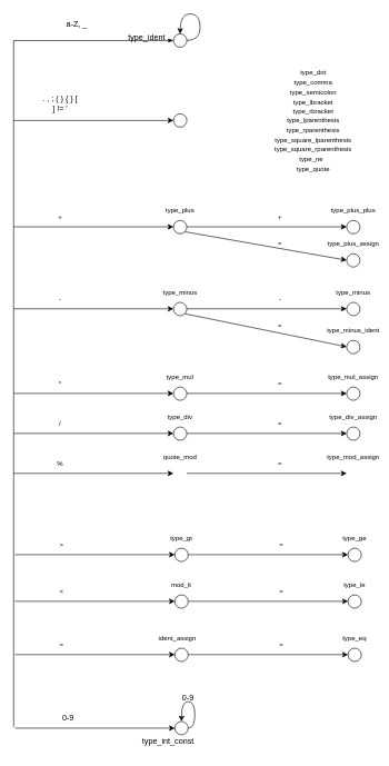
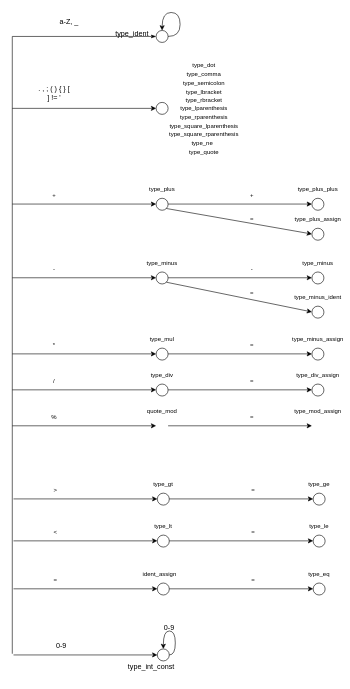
  <mxCell id="0" />
  <mxCell id="1" parent="0" />
  <mxCell id="2" value="" style="endArrow=none;html=1;rounded=0;strokeWidth=1;sourcePerimeterSpacing=13;" parent="1" edge="1"><mxGeometry width="50" height="50" relative="1" as="geometry"><mxPoint x="20" y="1090" as="sourcePoint" /><mxPoint x="20" y="60" as="targetPoint" /></mxGeometry></mxCell>
  <mxCell id="3" value="0-9" style="text;html=1;strokeColor=none;fillColor=none;align=center;verticalAlign=middle;whiteSpace=wrap;rounded=0;" parent="1" vertex="1"><mxGeometry x="72" y="1062" width="60" height="30" as="geometry" /></mxCell>
  <mxCell id="4" value="" style="endArrow=classicThin;html=1;rounded=0;strokeWidth=1;sourcePerimeterSpacing=13;endFill=1;" parent="1" edge="1"><mxGeometry width="50" height="50" relative="1" as="geometry"><mxPoint x="20" y="60" as="sourcePoint" /><mxPoint x="260" y="60" as="targetPoint" /></mxGeometry></mxCell>
  <mxCell id="5" style="edgeStyle=orthogonalEdgeStyle;curved=1;rounded=0;orthogonalLoop=1;jettySize=auto;html=1;strokeColor=#000000;strokeWidth=3;endArrow=classic;endFill=1;sourcePerimeterSpacing=13;entryX=0.5;entryY=0;entryDx=0;entryDy=0;exitX=0.5;exitY=0;exitDx=0;exitDy=0;" parent="1" source="6" target="6" edge="1"><mxGeometry relative="1" as="geometry"><mxPoint x="300" y="10" as="targetPoint" /></mxGeometry></mxCell>
  <mxCell id="6" value="" style="ellipse;whiteSpace=wrap;html=1;" parent="1" vertex="1"><mxGeometry x="260" y="50" width="20" height="20" as="geometry" /></mxCell>
  <mxCell id="7" value="a-Z, _" style="text;html=1;strokeColor=none;fillColor=none;align=center;verticalAlign=middle;whiteSpace=wrap;rounded=0;" parent="1" vertex="1"><mxGeometry x="85" y="20" width="60" height="30" as="geometry" /></mxCell>
  <mxCell id="8" value="type_ident" style="text;html=1;strokeColor=none;fillColor=none;align=center;verticalAlign=middle;whiteSpace=wrap;rounded=0;" parent="1" vertex="1"><mxGeometry x="190" y="40" width="60" height="30" as="geometry" /></mxCell>
  <mxCell id="9" value="" style="endArrow=classic;html=1;rounded=0;strokeWidth=1;sourcePerimeterSpacing=13;endFill=1;" parent="1" edge="1"><mxGeometry width="50" height="50" relative="1" as="geometry"><mxPoint x="20" y="180" as="sourcePoint" /><mxPoint x="260" y="180" as="targetPoint" /></mxGeometry></mxCell>
  <mxCell id="10" style="edgeStyle=orthogonalEdgeStyle;curved=1;rounded=0;orthogonalLoop=1;jettySize=auto;html=1;strokeColor=#000000;strokeWidth=3;endArrow=classic;endFill=1;sourcePerimeterSpacing=13;entryX=0.5;entryY=0;entryDx=0;entryDy=0;exitX=0.5;exitY=0;exitDx=0;exitDy=0;" parent="1" source="11" target="11" edge="1"><mxGeometry relative="1" as="geometry"><mxPoint x="300" y="130" as="targetPoint" /></mxGeometry></mxCell>
  <mxCell id="11" value="" style="ellipse;whiteSpace=wrap;html=1;" parent="1" vertex="1"><mxGeometry x="260" y="170" width="20" height="20" as="geometry" /></mxCell>
  <mxCell id="12" value=". , ; ( ) { } [ ] != '" style="text;html=1;strokeColor=none;fillColor=none;align=center;verticalAlign=middle;whiteSpace=wrap;rounded=0;" parent="1" vertex="1"><mxGeometry x="60" y="140" width="60" height="30" as="geometry" /></mxCell>
- <mxCell id="13" value="&lt;font style=&quot;font-size: 10px;&quot;&gt;type_dot&lt;br&gt;type_comma&lt;br&gt;type_semicolon&lt;br&gt;type_lbracket&lt;br&gt;type_rbracket&lt;br&gt;&lt;span lang=&quot;EN-US&quot;&gt;type_lparenthesis&lt;br&gt;&lt;span style=&quot;line-height: 115%;&quot; lang=&quot;EN-US&quot;&gt;type_rparenthesis&lt;br&gt;&lt;span style=&quot;line-height: 115%;&quot; lang=&quot;EN-US&quot;&gt;type_square_lparenthesis&lt;br&gt;type_square_rparenthesis&lt;br&gt;&lt;/span&gt;type_ne&amp;nbsp;&lt;/span&gt;&amp;nbsp;&lt;br&gt;type_quote&lt;br&gt;&lt;/span&gt;&lt;/font&gt;" style="text;html=1;strokeColor=none;fillColor=none;align=center;verticalAlign=middle;whiteSpace=wrap;rounded=0;" parent="1" vertex="1"><mxGeometry x="410" y="70" width="120" height="220" as="geometry" /></mxCell>
+ <mxCell id="13" value="&lt;font style=&quot;font-size: 10px;&quot;&gt;type_dot&lt;br&gt;type_comma&lt;br&gt;type_semicolon&lt;br&gt;type_lbracket&lt;br&gt;type_rbracket&lt;br&gt;&lt;span lang=&quot;EN-US&quot;&gt;type_lparenthesis&lt;br&gt;&lt;span style=&quot;line-height: 115%;&quot; lang=&quot;EN-US&quot;&gt;type_rparenthesis&lt;br&gt;&lt;span style=&quot;line-height: 115%;&quot; lang=&quot;EN-US&quot;&gt;type_square_lparenthesis&lt;br&gt;type_square_rparenthesis&lt;br&gt;&lt;/span&gt;type_ne&amp;nbsp;&lt;/span&gt;&amp;nbsp;&lt;br&gt;type_quote&lt;br&gt;&lt;/span&gt;&lt;/font&gt;" style="text;html=1;strokeColor=none;fillColor=none;align=center;verticalAlign=middle;whiteSpace=wrap;rounded=0;" parent="1" vertex="1"><mxGeometry x="280" y="70" width="120" height="220" as="geometry" /></mxCell>
  <mxCell id="14" value="" style="ellipse;whiteSpace=wrap;html=1;" parent="1" vertex="1"><mxGeometry x="262" y="822" width="20" height="20" as="geometry" /></mxCell>
  <mxCell id="15" value="" style="endArrow=classic;html=1;rounded=0;strokeWidth=1;sourcePerimeterSpacing=13;endFill=1;" parent="1" edge="1"><mxGeometry width="50" height="50" relative="1" as="geometry"><mxPoint x="22" y="831.66" as="sourcePoint" /><mxPoint x="262" y="831.66" as="targetPoint" /></mxGeometry></mxCell>
  <mxCell id="16" value="" style="ellipse;whiteSpace=wrap;html=1;" parent="1" vertex="1"><mxGeometry x="262" y="892" width="20" height="20" as="geometry" /></mxCell>
  <mxCell id="17" value="" style="endArrow=classic;html=1;rounded=0;strokeWidth=1;sourcePerimeterSpacing=13;endFill=1;" parent="1" edge="1"><mxGeometry width="50" height="50" relative="1" as="geometry"><mxPoint x="22" y="901.66" as="sourcePoint" /><mxPoint x="262" y="901.66" as="targetPoint" /></mxGeometry></mxCell>
  <mxCell id="18" value="" style="ellipse;whiteSpace=wrap;html=1;" parent="1" vertex="1"><mxGeometry x="262" y="972" width="20" height="20" as="geometry" /></mxCell>
  <mxCell id="19" value="" style="endArrow=classic;html=1;rounded=0;strokeWidth=1;sourcePerimeterSpacing=13;endFill=1;" parent="1" edge="1"><mxGeometry width="50" height="50" relative="1" as="geometry"><mxPoint x="22" y="981.66" as="sourcePoint" /><mxPoint x="262" y="981.66" as="targetPoint" /></mxGeometry></mxCell>
  <mxCell id="20" value="&amp;gt;" style="text;html=1;strokeColor=none;fillColor=none;align=center;verticalAlign=middle;whiteSpace=wrap;rounded=0;fontSize=10;" parent="1" vertex="1"><mxGeometry x="62" y="802" width="60" height="30" as="geometry" /></mxCell>
  <mxCell id="21" value="&amp;lt;" style="text;html=1;strokeColor=none;fillColor=none;align=center;verticalAlign=middle;whiteSpace=wrap;rounded=0;fontSize=10;" parent="1" vertex="1"><mxGeometry x="62" y="872" width="60" height="30" as="geometry" /></mxCell>
  <mxCell id="22" value="=" style="text;html=1;strokeColor=none;fillColor=none;align=center;verticalAlign=middle;whiteSpace=wrap;rounded=0;fontSize=10;" parent="1" vertex="1"><mxGeometry x="62" y="952" width="60" height="30" as="geometry" /></mxCell>
  <mxCell id="23" value="" style="ellipse;whiteSpace=wrap;html=1;" parent="1" vertex="1"><mxGeometry x="522" y="822" width="20" height="20" as="geometry" /></mxCell>
  <mxCell id="24" value="" style="endArrow=classic;html=1;rounded=0;strokeWidth=1;sourcePerimeterSpacing=13;endFill=1;" parent="1" edge="1"><mxGeometry width="50" height="50" relative="1" as="geometry"><mxPoint x="282" y="831.66" as="sourcePoint" /><mxPoint x="522" y="831.66" as="targetPoint" /></mxGeometry></mxCell>
  <mxCell id="25" value="" style="ellipse;whiteSpace=wrap;html=1;" parent="1" vertex="1"><mxGeometry x="522" y="892" width="20" height="20" as="geometry" /></mxCell>
  <mxCell id="26" value="" style="endArrow=classic;html=1;rounded=0;strokeWidth=1;sourcePerimeterSpacing=13;endFill=1;" parent="1" edge="1"><mxGeometry width="50" height="50" relative="1" as="geometry"><mxPoint x="282" y="901.66" as="sourcePoint" /><mxPoint x="522" y="901.66" as="targetPoint" /></mxGeometry></mxCell>
  <mxCell id="27" value="" style="ellipse;whiteSpace=wrap;html=1;" parent="1" vertex="1"><mxGeometry x="522" y="972" width="20" height="20" as="geometry" /></mxCell>
  <mxCell id="28" value="" style="endArrow=classic;html=1;rounded=0;strokeWidth=1;sourcePerimeterSpacing=13;endFill=1;" parent="1" edge="1"><mxGeometry width="50" height="50" relative="1" as="geometry"><mxPoint x="282" y="981.66" as="sourcePoint" /><mxPoint x="522" y="981.66" as="targetPoint" /></mxGeometry></mxCell>
  <mxCell id="29" value="type_gt" style="text;html=1;strokeColor=none;fillColor=none;align=center;verticalAlign=middle;whiteSpace=wrap;rounded=0;fontSize=10;" parent="1" vertex="1"><mxGeometry x="242" y="792" width="60" height="30" as="geometry" /></mxCell>
- <mxCell id="30" value="mod_lt" style="text;html=1;strokeColor=none;fillColor=none;align=center;verticalAlign=middle;whiteSpace=wrap;rounded=0;fontSize=10;" parent="1" vertex="1"><mxGeometry x="242" y="862" width="60" height="30" as="geometry" /></mxCell>
+ <mxCell id="30" value="type_lt" style="text;html=1;strokeColor=none;fillColor=none;align=center;verticalAlign=middle;whiteSpace=wrap;rounded=0;fontSize=10;" parent="1" vertex="1"><mxGeometry x="242" y="862" width="60" height="30" as="geometry" /></mxCell>
  <mxCell id="31" value="ident_assign" style="text;html=1;strokeColor=none;fillColor=none;align=center;verticalAlign=middle;whiteSpace=wrap;rounded=0;fontSize=10;" parent="1" vertex="1"><mxGeometry x="236" y="942" width="60" height="30" as="geometry" /></mxCell>
  <mxCell id="32" value="type_eq" style="text;html=1;strokeColor=none;fillColor=none;align=center;verticalAlign=middle;whiteSpace=wrap;rounded=0;fontSize=10;" parent="1" vertex="1"><mxGeometry x="502" y="942" width="60" height="30" as="geometry" /></mxCell>
  <mxCell id="33" value="=" style="text;html=1;strokeColor=none;fillColor=none;align=center;verticalAlign=middle;whiteSpace=wrap;rounded=0;fontSize=10;" parent="1" vertex="1"><mxGeometry x="392" y="952" width="60" height="30" as="geometry" /></mxCell>
  <mxCell id="34" value="=" style="text;html=1;strokeColor=none;fillColor=none;align=center;verticalAlign=middle;whiteSpace=wrap;rounded=0;fontSize=10;" parent="1" vertex="1"><mxGeometry x="392" y="872" width="60" height="30" as="geometry" /></mxCell>
  <mxCell id="35" value="=" style="text;html=1;strokeColor=none;fillColor=none;align=center;verticalAlign=middle;whiteSpace=wrap;rounded=0;fontSize=10;" parent="1" vertex="1"><mxGeometry x="392" y="802" width="60" height="30" as="geometry" /></mxCell>
  <mxCell id="36" value="type_le" style="text;html=1;strokeColor=none;fillColor=none;align=center;verticalAlign=middle;whiteSpace=wrap;rounded=0;fontSize=10;" parent="1" vertex="1"><mxGeometry x="502" y="862" width="60" height="30" as="geometry" /></mxCell>
  <mxCell id="37" value="type_ge" style="text;html=1;strokeColor=none;fillColor=none;align=center;verticalAlign=middle;whiteSpace=wrap;rounded=0;fontSize=10;" parent="1" vertex="1"><mxGeometry x="502" y="792" width="60" height="30" as="geometry" /></mxCell>
  <mxCell id="38" value="" style="endArrow=classic;html=1;rounded=0;strokeWidth=1;sourcePerimeterSpacing=13;endFill=1;" parent="1" edge="1"><mxGeometry width="50" height="50" relative="1" as="geometry"><mxPoint x="22" y="1092" as="sourcePoint" /><mxPoint x="262" y="1092" as="targetPoint" /></mxGeometry></mxCell>
  <mxCell id="39" style="edgeStyle=orthogonalEdgeStyle;curved=1;rounded=0;orthogonalLoop=1;jettySize=auto;html=1;strokeColor=#000000;strokeWidth=3;endArrow=classic;endFill=1;sourcePerimeterSpacing=13;entryX=0.5;entryY=0;entryDx=0;entryDy=0;exitX=0.5;exitY=0;exitDx=0;exitDy=0;" parent="1" source="40" target="40" edge="1"><mxGeometry relative="1" as="geometry"><mxPoint x="302" y="1042" as="targetPoint" /></mxGeometry></mxCell>
  <mxCell id="40" value="" style="ellipse;whiteSpace=wrap;html=1;" parent="1" vertex="1"><mxGeometry x="262" y="1082" width="20" height="20" as="geometry" /></mxCell>
  <mxCell id="41" value="type_int_const" style="text;html=1;strokeColor=none;fillColor=none;align=center;verticalAlign=middle;whiteSpace=wrap;rounded=0;" parent="1" vertex="1"><mxGeometry x="222" y="1097" width="60" height="30" as="geometry" /></mxCell>
  <mxCell id="42" style="edgeStyle=orthogonalEdgeStyle;curved=1;rounded=0;orthogonalLoop=1;jettySize=auto;html=1;exitX=1;exitY=0.5;exitDx=0;exitDy=0;entryX=0.5;entryY=0;entryDx=0;entryDy=0;strokeColor=#000000;strokeWidth=1;fontSize=10;endArrow=classic;endFill=1;endSize=6;sourcePerimeterSpacing=13;elbow=vertical;" parent="1" source="6" target="6" edge="1"><mxGeometry relative="1" as="geometry"><Array as="points"><mxPoint x="300" y="60" /><mxPoint x="300" y="20" /><mxPoint x="270" y="20" /></Array></mxGeometry></mxCell>
  <mxCell id="43" style="edgeStyle=orthogonalEdgeStyle;curved=1;rounded=0;orthogonalLoop=1;jettySize=auto;html=1;exitX=1;exitY=0.5;exitDx=0;exitDy=0;entryX=0.5;entryY=0;entryDx=0;entryDy=0;strokeColor=#000000;strokeWidth=1;fontSize=10;endArrow=classic;endFill=1;endSize=6;sourcePerimeterSpacing=13;elbow=vertical;" parent="1" source="40" target="40" edge="1"><mxGeometry relative="1" as="geometry"><Array as="points"><mxPoint x="292" y="1092" /><mxPoint x="292" y="1052" /><mxPoint x="272" y="1052" /></Array></mxGeometry></mxCell>
  <mxCell id="44" value="0-9" style="text;html=1;strokeColor=none;fillColor=none;align=center;verticalAlign=middle;whiteSpace=wrap;rounded=0;" parent="1" vertex="1"><mxGeometry x="252" y="1032" width="60" height="30" as="geometry" /></mxCell>
  <mxCell id="45" value="" style="ellipse;whiteSpace=wrap;html=1;" vertex="1" parent="1"><mxGeometry x="260" y="330" width="20" height="20" as="geometry" /></mxCell>
  <mxCell id="46" value="" style="endArrow=classic;html=1;rounded=0;strokeWidth=1;sourcePerimeterSpacing=13;endFill=1;" edge="1" parent="1"><mxGeometry width="50" height="50" relative="1" as="geometry"><mxPoint x="20" y="339.66" as="sourcePoint" /><mxPoint x="260" y="339.66" as="targetPoint" /></mxGeometry></mxCell>
  <mxCell id="47" value="+" style="text;html=1;strokeColor=none;fillColor=none;align=center;verticalAlign=middle;whiteSpace=wrap;rounded=0;fontSize=10;" vertex="1" parent="1"><mxGeometry x="60" y="310" width="60" height="30" as="geometry" /></mxCell>
  <mxCell id="48" value="" style="ellipse;whiteSpace=wrap;html=1;" vertex="1" parent="1"><mxGeometry x="520" y="330" width="20" height="20" as="geometry" /></mxCell>
  <mxCell id="49" value="" style="endArrow=classic;html=1;rounded=0;strokeWidth=1;sourcePerimeterSpacing=13;endFill=1;" edge="1" parent="1"><mxGeometry width="50" height="50" relative="1" as="geometry"><mxPoint x="280" y="339.66" as="sourcePoint" /><mxPoint x="520" y="339.66" as="targetPoint" /></mxGeometry></mxCell>
  <mxCell id="50" value="type_plus" style="text;html=1;strokeColor=none;fillColor=none;align=center;verticalAlign=middle;whiteSpace=wrap;rounded=0;fontSize=10;" vertex="1" parent="1"><mxGeometry x="240" y="300" width="60" height="30" as="geometry" /></mxCell>
  <mxCell id="51" value="+" style="text;html=1;strokeColor=none;fillColor=none;align=center;verticalAlign=middle;whiteSpace=wrap;rounded=0;fontSize=10;" vertex="1" parent="1"><mxGeometry x="390" y="310" width="60" height="30" as="geometry" /></mxCell>
  <mxCell id="52" value="type_plus_plus" style="text;html=1;strokeColor=none;fillColor=none;align=center;verticalAlign=middle;whiteSpace=wrap;rounded=0;fontSize=10;" vertex="1" parent="1"><mxGeometry x="500" y="300" width="60" height="30" as="geometry" /></mxCell>
  <mxCell id="53" value="" style="ellipse;whiteSpace=wrap;html=1;" vertex="1" parent="1"><mxGeometry x="260" y="453" width="20" height="20" as="geometry" /></mxCell>
  <mxCell id="54" value="" style="endArrow=classic;html=1;rounded=0;strokeWidth=1;sourcePerimeterSpacing=13;endFill=1;" edge="1" parent="1"><mxGeometry width="50" height="50" relative="1" as="geometry"><mxPoint x="20" y="462.66" as="sourcePoint" /><mxPoint x="260" y="462.66" as="targetPoint" /></mxGeometry></mxCell>
  <mxCell id="55" value="-" style="text;html=1;strokeColor=none;fillColor=none;align=center;verticalAlign=middle;whiteSpace=wrap;rounded=0;fontSize=10;" vertex="1" parent="1"><mxGeometry x="60" y="433" width="60" height="30" as="geometry" /></mxCell>
  <mxCell id="56" value="" style="ellipse;whiteSpace=wrap;html=1;" vertex="1" parent="1"><mxGeometry x="520" y="453" width="20" height="20" as="geometry" /></mxCell>
  <mxCell id="57" value="" style="endArrow=classic;html=1;rounded=0;strokeWidth=1;sourcePerimeterSpacing=13;endFill=1;" edge="1" parent="1"><mxGeometry width="50" height="50" relative="1" as="geometry"><mxPoint x="280" y="462.66" as="sourcePoint" /><mxPoint x="520" y="462.66" as="targetPoint" /></mxGeometry></mxCell>
  <mxCell id="58" value="type_minus" style="text;html=1;strokeColor=none;fillColor=none;align=center;verticalAlign=middle;whiteSpace=wrap;rounded=0;fontSize=10;" vertex="1" parent="1"><mxGeometry x="240" y="423" width="60" height="30" as="geometry" /></mxCell>
  <mxCell id="59" value="-" style="text;html=1;strokeColor=none;fillColor=none;align=center;verticalAlign=middle;whiteSpace=wrap;rounded=0;fontSize=10;" vertex="1" parent="1"><mxGeometry x="390" y="433" width="60" height="30" as="geometry" /></mxCell>
  <mxCell id="60" value="type_minus" style="text;html=1;strokeColor=none;fillColor=none;align=center;verticalAlign=middle;whiteSpace=wrap;rounded=0;fontSize=10;" vertex="1" parent="1"><mxGeometry x="500" y="423" width="60" height="30" as="geometry" /></mxCell>
  <mxCell id="61" value="" style="ellipse;whiteSpace=wrap;html=1;" vertex="1" parent="1"><mxGeometry x="520" y="380" width="20" height="20" as="geometry" /></mxCell>
  <mxCell id="62" value="" style="endArrow=classic;html=1;rounded=0;strokeWidth=1;sourcePerimeterSpacing=13;endFill=1;exitX=1;exitY=1;exitDx=0;exitDy=0;" edge="1" parent="1" source="45"><mxGeometry width="50" height="50" relative="1" as="geometry"><mxPoint x="280" y="389.66" as="sourcePoint" /><mxPoint x="520" y="389.66" as="targetPoint" /></mxGeometry></mxCell>
  <mxCell id="63" value="=" style="text;html=1;strokeColor=none;fillColor=none;align=center;verticalAlign=middle;whiteSpace=wrap;rounded=0;fontSize=10;" vertex="1" parent="1"><mxGeometry x="390" y="350" width="60" height="30" as="geometry" /></mxCell>
  <mxCell id="64" value="type_plus_assign" style="text;html=1;strokeColor=none;fillColor=none;align=center;verticalAlign=middle;whiteSpace=wrap;rounded=0;fontSize=10;" vertex="1" parent="1"><mxGeometry x="500" y="350" width="60" height="30" as="geometry" /></mxCell>
  <mxCell id="65" value="" style="ellipse;whiteSpace=wrap;html=1;" vertex="1" parent="1"><mxGeometry x="520" y="510" width="20" height="20" as="geometry" /></mxCell>
  <mxCell id="66" value="" style="endArrow=classic;html=1;rounded=0;strokeWidth=1;sourcePerimeterSpacing=13;endFill=1;exitX=1;exitY=1;exitDx=0;exitDy=0;" edge="1" parent="1" source="53"><mxGeometry width="50" height="50" relative="1" as="geometry"><mxPoint x="280" y="519.66" as="sourcePoint" /><mxPoint x="520" y="519.66" as="targetPoint" /></mxGeometry></mxCell>
  <mxCell id="67" value="=" style="text;html=1;strokeColor=none;fillColor=none;align=center;verticalAlign=middle;whiteSpace=wrap;rounded=0;fontSize=10;" vertex="1" parent="1"><mxGeometry x="390" y="473" width="60" height="30" as="geometry" /></mxCell>
  <mxCell id="68" value="type_minus_ident" style="text;html=1;strokeColor=none;fillColor=none;align=center;verticalAlign=middle;whiteSpace=wrap;rounded=0;fontSize=10;" vertex="1" parent="1"><mxGeometry x="500" y="480" width="60" height="30" as="geometry" /></mxCell>
  <mxCell id="69" value="" style="ellipse;whiteSpace=wrap;html=1;" vertex="1" parent="1"><mxGeometry x="260" y="580" width="20" height="20" as="geometry" /></mxCell>
  <mxCell id="70" value="" style="endArrow=classic;html=1;rounded=0;strokeWidth=1;sourcePerimeterSpacing=13;endFill=1;" edge="1" parent="1"><mxGeometry width="50" height="50" relative="1" as="geometry"><mxPoint x="20" y="589.66" as="sourcePoint" /><mxPoint x="260" y="589.66" as="targetPoint" /></mxGeometry></mxCell>
  <mxCell id="71" value="*" style="text;html=1;strokeColor=none;fillColor=none;align=center;verticalAlign=middle;whiteSpace=wrap;rounded=0;fontSize=10;" vertex="1" parent="1"><mxGeometry x="60" y="560" width="60" height="30" as="geometry" /></mxCell>
  <mxCell id="72" value="" style="ellipse;whiteSpace=wrap;html=1;" vertex="1" parent="1"><mxGeometry x="520" y="580" width="20" height="20" as="geometry" /></mxCell>
  <mxCell id="73" value="" style="endArrow=classic;html=1;rounded=0;strokeWidth=1;sourcePerimeterSpacing=13;endFill=1;" edge="1" parent="1"><mxGeometry width="50" height="50" relative="1" as="geometry"><mxPoint x="280" y="589.66" as="sourcePoint" /><mxPoint x="520" y="589.66" as="targetPoint" /></mxGeometry></mxCell>
  <mxCell id="74" value="type_mul" style="text;html=1;strokeColor=none;fillColor=none;align=center;verticalAlign=middle;whiteSpace=wrap;rounded=0;fontSize=10;" vertex="1" parent="1"><mxGeometry x="240" y="550" width="60" height="30" as="geometry" /></mxCell>
  <mxCell id="75" value="=" style="text;html=1;strokeColor=none;fillColor=none;align=center;verticalAlign=middle;whiteSpace=wrap;rounded=0;fontSize=10;" vertex="1" parent="1"><mxGeometry x="390" y="560" width="60" height="30" as="geometry" /></mxCell>
- <mxCell id="76" value="type_mul_assign" style="text;html=1;strokeColor=none;fillColor=none;align=center;verticalAlign=middle;whiteSpace=wrap;rounded=0;fontSize=10;" vertex="1" parent="1"><mxGeometry x="500" y="550" width="60" height="30" as="geometry" /></mxCell>
+ <mxCell id="76" value="type_minus_assign" style="text;html=1;strokeColor=none;fillColor=none;align=center;verticalAlign=middle;whiteSpace=wrap;rounded=0;fontSize=10;" vertex="1" parent="1"><mxGeometry x="500" y="550" width="60" height="30" as="geometry" /></mxCell>
  <mxCell id="77" value="" style="ellipse;whiteSpace=wrap;html=1;" vertex="1" parent="1"><mxGeometry x="260" y="640" width="20" height="20" as="geometry" /></mxCell>
  <mxCell id="78" value="" style="endArrow=classic;html=1;rounded=0;strokeWidth=1;sourcePerimeterSpacing=13;endFill=1;" edge="1" parent="1"><mxGeometry width="50" height="50" relative="1" as="geometry"><mxPoint x="20" y="649.66" as="sourcePoint" /><mxPoint x="260" y="649.66" as="targetPoint" /></mxGeometry></mxCell>
  <mxCell id="79" value="/" style="text;html=1;strokeColor=none;fillColor=none;align=center;verticalAlign=middle;whiteSpace=wrap;rounded=0;fontSize=10;" vertex="1" parent="1"><mxGeometry x="60" y="620" width="60" height="30" as="geometry" /></mxCell>
  <mxCell id="80" value="" style="ellipse;whiteSpace=wrap;html=1;" vertex="1" parent="1"><mxGeometry x="520" y="640" width="20" height="20" as="geometry" /></mxCell>
  <mxCell id="81" value="" style="endArrow=classic;html=1;rounded=0;strokeWidth=1;sourcePerimeterSpacing=13;endFill=1;" edge="1" parent="1"><mxGeometry width="50" height="50" relative="1" as="geometry"><mxPoint x="280" y="649.66" as="sourcePoint" /><mxPoint x="520" y="649.66" as="targetPoint" /></mxGeometry></mxCell>
  <mxCell id="82" value="type_div" style="text;html=1;strokeColor=none;fillColor=none;align=center;verticalAlign=middle;whiteSpace=wrap;rounded=0;fontSize=10;" vertex="1" parent="1"><mxGeometry x="240" y="610" width="60" height="30" as="geometry" /></mxCell>
  <mxCell id="83" value="=" style="text;html=1;strokeColor=none;fillColor=none;align=center;verticalAlign=middle;whiteSpace=wrap;rounded=0;fontSize=10;" vertex="1" parent="1"><mxGeometry x="390" y="620" width="60" height="30" as="geometry" /></mxCell>
  <mxCell id="84" value="type_div_assign" style="text;html=1;strokeColor=none;fillColor=none;align=center;verticalAlign=middle;whiteSpace=wrap;rounded=0;fontSize=10;" vertex="1" parent="1"><mxGeometry x="500" y="610" width="60" height="30" as="geometry" /></mxCell>
  <mxCell id="85" value="" style="endArrow=classic;html=1;rounded=0;strokeWidth=1;sourcePerimeterSpacing=13;endFill=1;" edge="1" parent="1"><mxGeometry width="50" height="50" relative="1" as="geometry"><mxPoint x="20" y="709.66" as="sourcePoint" /><mxPoint x="260" y="709.66" as="targetPoint" /></mxGeometry></mxCell>
  <mxCell id="86" value="%" style="text;html=1;strokeColor=none;fillColor=none;align=center;verticalAlign=middle;whiteSpace=wrap;rounded=0;fontSize=10;" vertex="1" parent="1"><mxGeometry x="60" y="680" width="60" height="30" as="geometry" /></mxCell>
  <mxCell id="87" value="" style="endArrow=classic;html=1;rounded=0;strokeWidth=1;sourcePerimeterSpacing=13;endFill=1;" edge="1" parent="1"><mxGeometry width="50" height="50" relative="1" as="geometry"><mxPoint x="280" y="709.66" as="sourcePoint" /><mxPoint x="520" y="709.66" as="targetPoint" /></mxGeometry></mxCell>
  <mxCell id="88" value="quote_mod" style="text;html=1;strokeColor=none;fillColor=none;align=center;verticalAlign=middle;whiteSpace=wrap;rounded=0;fontSize=10;" vertex="1" parent="1"><mxGeometry x="240" y="670" width="60" height="30" as="geometry" /></mxCell>
  <mxCell id="89" value="=" style="text;html=1;strokeColor=none;fillColor=none;align=center;verticalAlign=middle;whiteSpace=wrap;rounded=0;fontSize=10;" vertex="1" parent="1"><mxGeometry x="390" y="680" width="60" height="30" as="geometry" /></mxCell>
  <mxCell id="90" value="type_mod_assign" style="text;html=1;strokeColor=none;fillColor=none;align=center;verticalAlign=middle;whiteSpace=wrap;rounded=0;fontSize=10;" vertex="1" parent="1"><mxGeometry x="500" y="670" width="60" height="30" as="geometry" /></mxCell>
